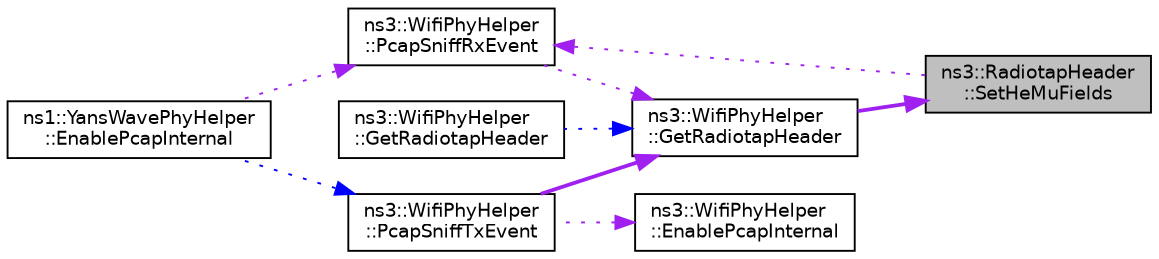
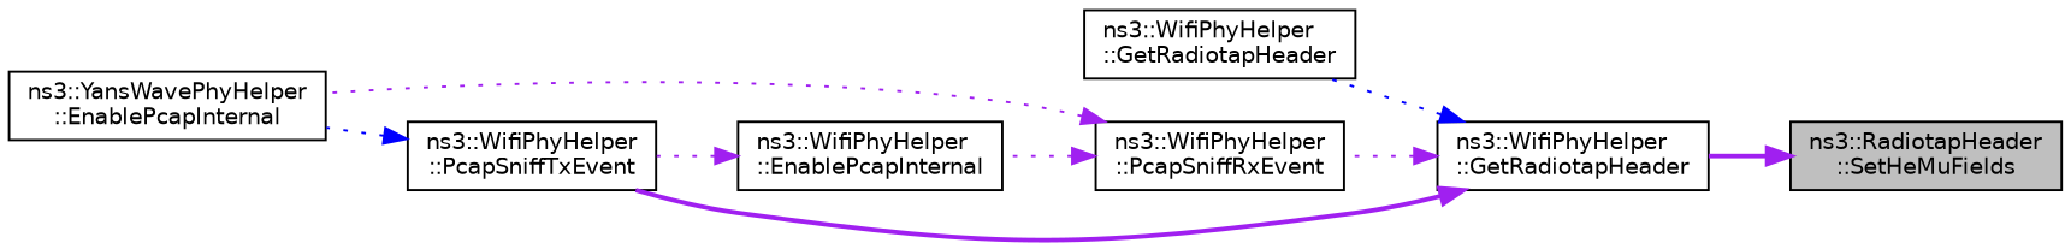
  digraph {
    rankdir=RL
    node [color=black fillcolor=white fontname=Helvetica fontsize=10 shape=record style=filled]
    edge [color=purple dir=back fontname=Helvetica fontsize=10 labelfontname=Helvetica labelfontsize=10 style=dotted]
    n1 [fillcolor=grey75 fontcolor=black height=0.2 label="ns3::RadiotapHeader\l::SetHeMuFields" width=0.4]
    n2 [height=0.2 label="ns3::WifiPhyHelper\l::GetRadiotapHeader" width=0.4]
    n3 [height=0.2 label="ns3::WifiPhyHelper\l::GetRadiotapHeader" width=0.4]
    n4 [height=0.2 label="ns3::WifiPhyHelper\l::PcapSniffRxEvent" width=0.4]
    n5 [height=0.2 label="ns3::WifiPhyHelper\l::PcapSniffTxEvent" width=0.4]
-   n6 [height=0.2 label="ns1::YansWavePhyHelper\l::EnablePcapInternal" width=0.4]
+   n6 [height=0.2 label="ns3::YansWavePhyHelper\l::EnablePcapInternal" width=0.4]
    n7 [height=0.2 label="ns3::WifiPhyHelper\l::EnablePcapInternal" width=0.4]
    n1 -> n2 [style=bold]
    n2 -> n3 [color=blue]
    n2 -> n4
    n2 -> n5 [style=bold]
    n4 -> n6
-   n4 -> n1
+   n4 -> n7
    n5 -> n6 [color=blue]
    n7 -> n5
  }
